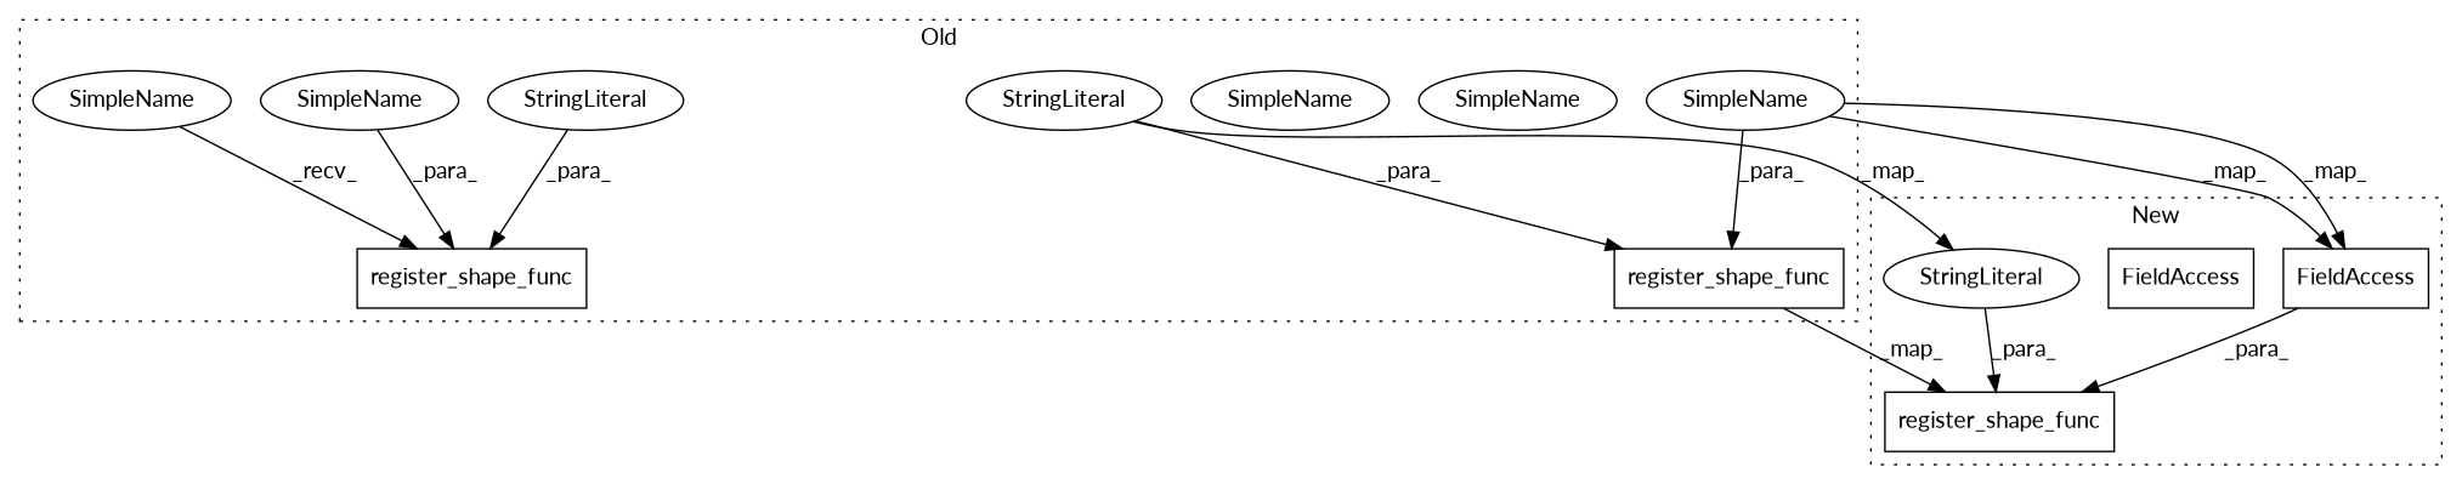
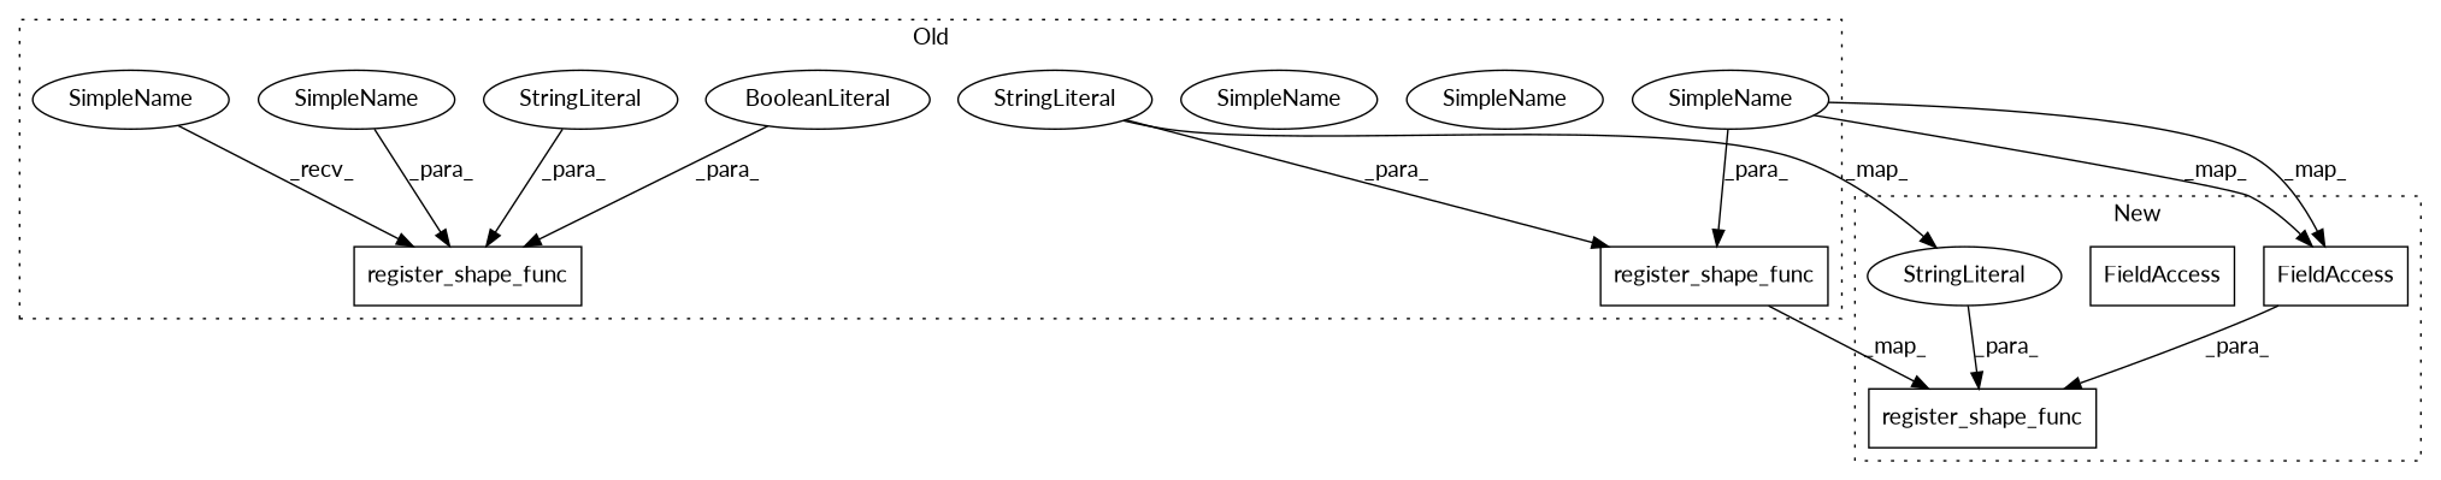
  digraph {
    fontname=Lato
    node [a=42 l=19 s=36467 shape=ellipse fontname=Lato]
    edge [fontname=Lato]
    n1 [a=32 l="20,1" label=register_shape_func s="36431,36486" shape=box]
    n2 [a=45 l=9 label=StringLiteral s=36451]
    n3 [a=32 l="20,1" label=register_shape_func s="36294,36353" shape=box]
    n4 [label=SimpleName]
    n5 [label=SimpleName]
+   n6 [a=9 l=5 label=BooleanLiteral s=36328]
    n7 [a=45 l=13 label=StringLiteral s=36314]
    n8 [label=SimpleName s=36334]
    n9 [label=SimpleName]
    n10 [l=2 label=SimpleName s=36291]
    n11 [a=32 l="20,1" label=register_shape_func s="32869,32942" shape=box]
    n12 [a=45 l=22 label=StringLiteral s=32889]
    n13 [a=22 l=24 label=FieldAccess s=32918 shape=box]
    n14 [a=22 l=24 label=FieldAccess s=32918 shape=box]
    subgraph cluster_1 {
      label=Old
      style=dotted
      n1
      n2
      n3
      n4
      n5
+     n6
      n7
      n8
      n9
      n10
    }
    subgraph cluster_2 {
      label=New
      style=dotted
      n11
      n12
      n13
      n14
    }
    n1 -> n11 [label=_map_]
    n2 -> n1 [label=_para_]
    n2 -> n12 [label=_map_]
+   n6 -> n3 [label=_para_]
    n7 -> n3 [label=_para_]
    n8 -> n3 [label=_para_]
    n9 -> n1 [label=_para_]
    n9 -> n14 [label=_map_]
    n9 -> n14 [label=_map_]
    n10 -> n3 [label=_recv_]
    n12 -> n11 [label=_para_]
    n14 -> n11 [label=_para_]
  }
